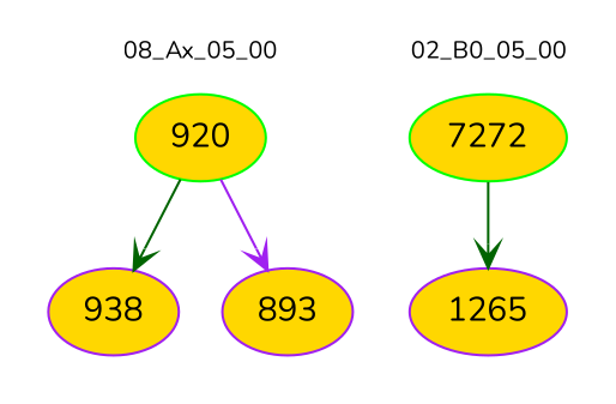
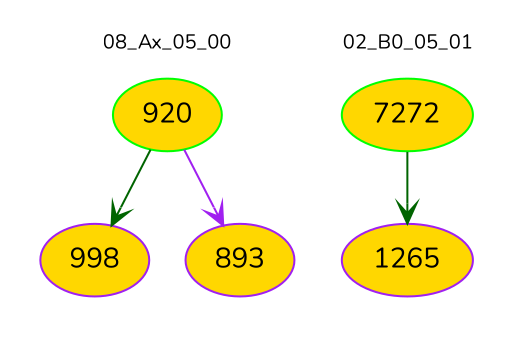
  digraph {
    fontname=Nunito
    node [color=purple fillcolor=gold fontname=Nunito style=filled]
    edge [arrowhead=vee color=darkgreen fontname=Nunito]
    n1 [color=green label=920]
-   n2 [label=938]
+   n2 [label=998]
    n3 [label=893]
    n4 [color=green label=7272]
    n5 [label=1265]
    subgraph cluster_1 {
      color=white
      fontsize=10
      label="08_Ax_05_00"
      n1
      n2
      n3
    }
    subgraph cluster_2 {
      color=white
      fontsize=10
-     label="02_B0_05_00"
+     label="02_B0_05_01"
      n4
      n5
    }
    n1 -> n2
    n1 -> n3 [color=purple]
    n4 -> n5
  }
